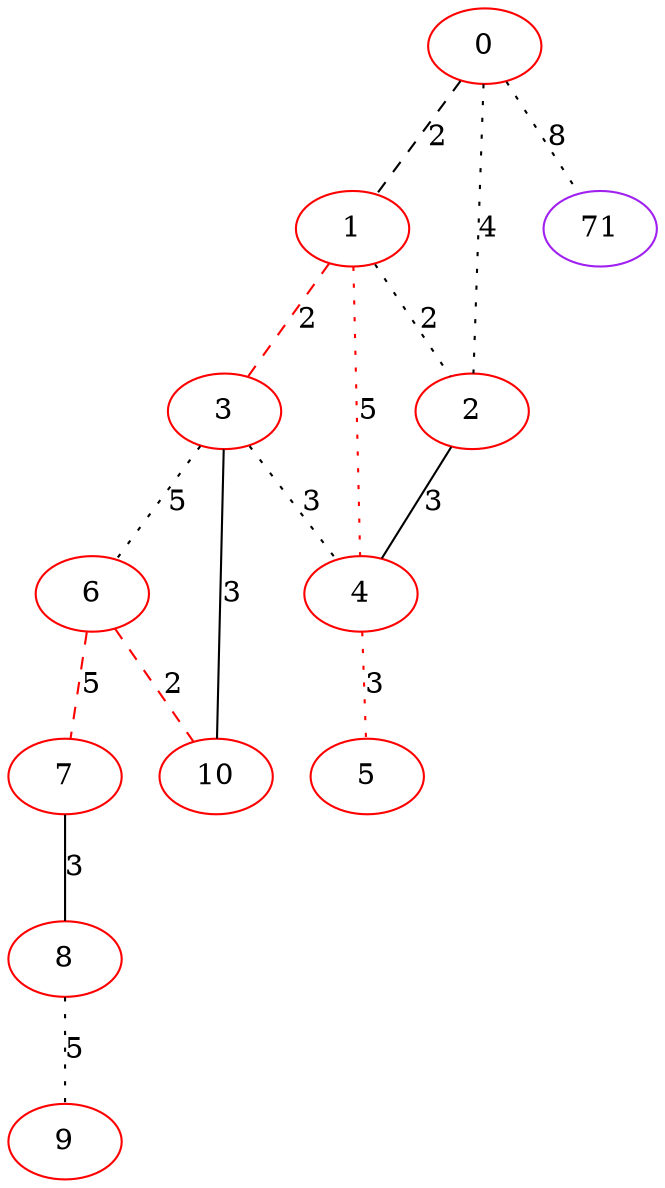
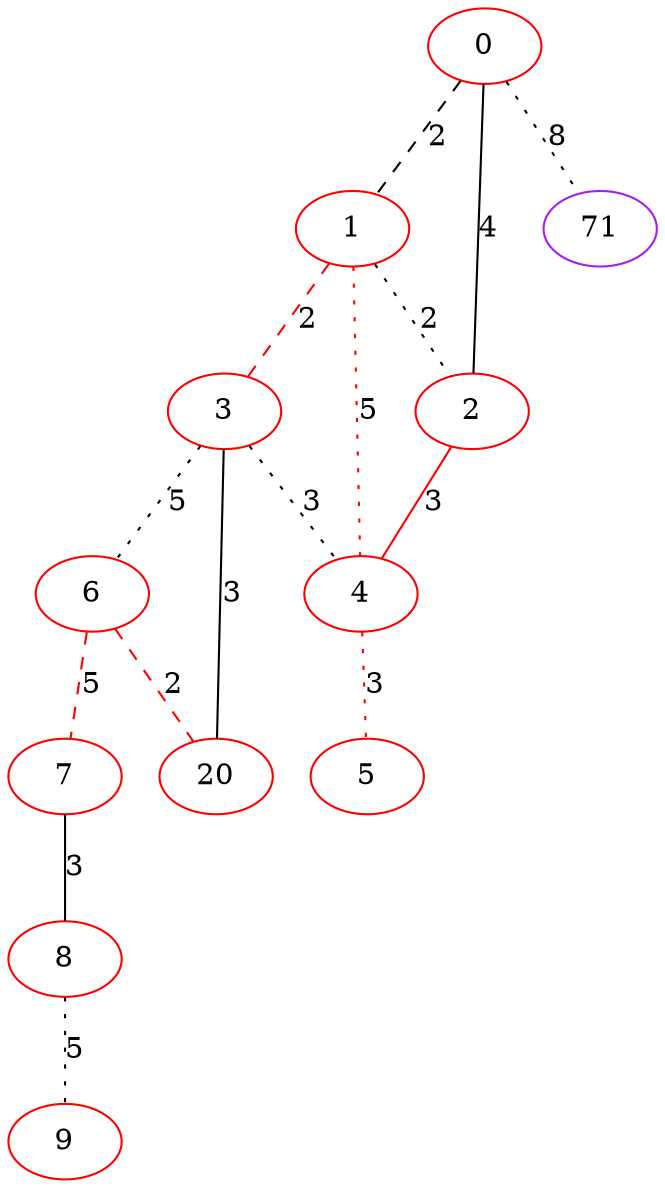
  graph {
    node [color=red weight=1]
    edge [color=black style=dotted]
    0
    1
    2
    n4 [color=purple label=71 weight=4]
    3
    4
    6
-   10
+   10 [label=20]
    5
    7
    8
    9
    0 -- 1 [label=2 style=dashed]
-   0 -- 2 [label=4]
+   0 -- 2 [label=4 style=solid]
    0 -- n4 [label=8]
    1 -- 2 [label=2]
    1 -- 3 [color=red label=2 style=dashed]
    1 -- 4 [color=red label=5]
-   2 -- 4 [label=3 style=solid]
+   2 -- 4 [color=red label=3 style=solid]
    3 -- 4 [label=3]
    3 -- 6 [label=5]
    3 -- 10 [label=3 style=solid]
    4 -- 5 [color=red label=3]
    6 -- 10 [color=red label=2 style=dashed]
    6 -- 7 [color=red label=5 style=dashed]
    7 -- 8 [label=3 style=solid]
    8 -- 9 [label=5]
  }
